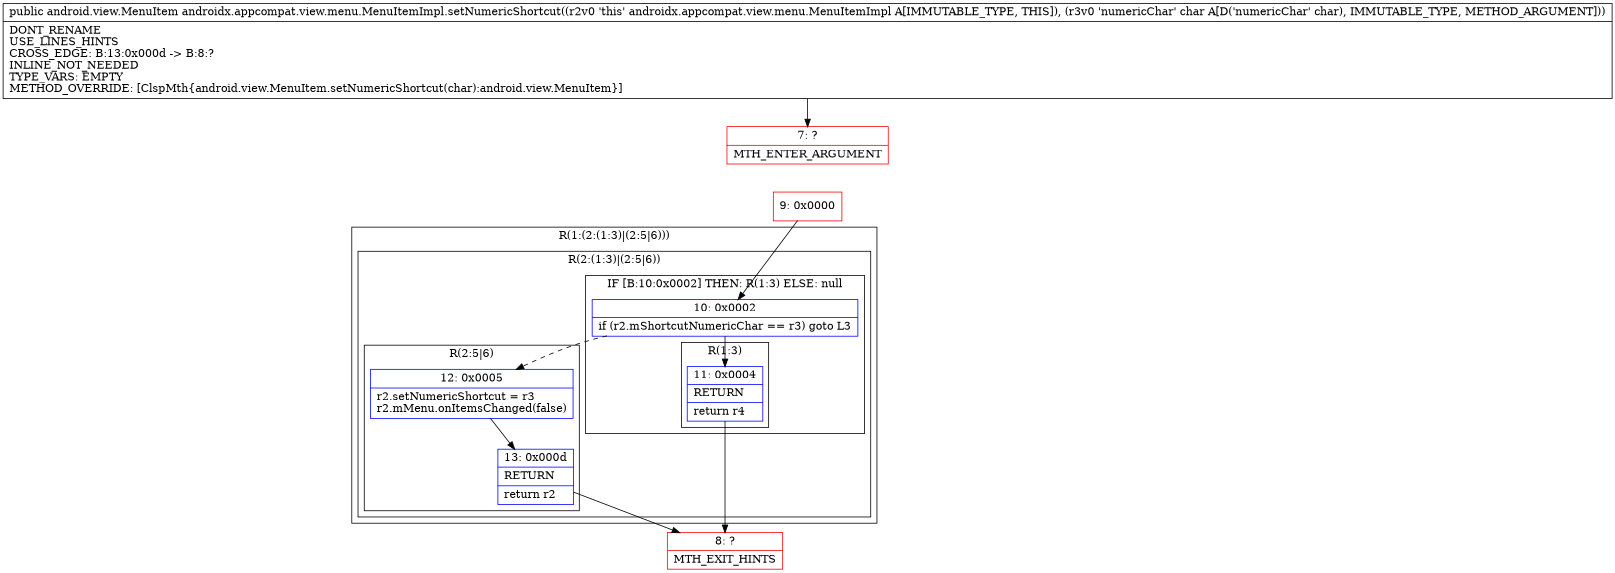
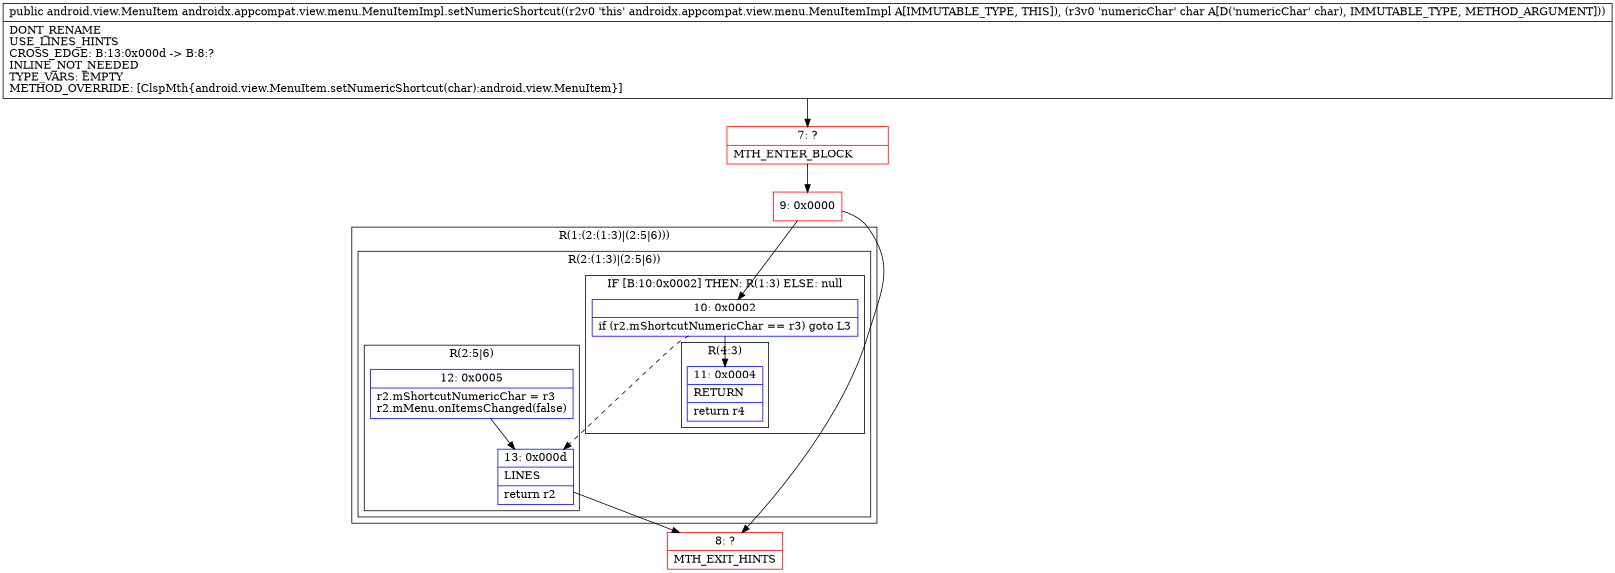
  digraph {
    node [color=blue shape=record]
    n1 [label="{11\:\ 0x0004|RETURN\l|return r4\l}"]
    n2 [label="{10\:\ 0x0002|if (r2.mShortcutNumericChar == r3) goto L3\l}"]
-   n3 [label="{12\:\ 0x0005|r2.setNumericShortcut = r3\lr2.mMenu.onItemsChanged(false)\l}"]
-   n4 [label="{13\:\ 0x000d|RETURN\l|return r2\l}"]
+   n3 [label="{12\:\ 0x0005|r2.mShortcutNumericChar = r3\lr2.mMenu.onItemsChanged(false)\l}"]
+   n4 [label="{13\:\ 0x000d|LINES\l|return r2\l}"]
    n5 [color=red label="{8\:\ ?|MTH_EXIT_HINTS\l}"]
-   n6 [color=red label="{7\:\ ?|MTH_ENTER_ARGUMENT\l}"]
+   n6 [color=red label="{7\:\ ?|MTH_ENTER_BLOCK\l}"]
    n7 [color=red label="{9\:\ 0x0000}"]
    n8 [label="{public android.view.MenuItem androidx.appcompat.view.menu.MenuItemImpl.setNumericShortcut((r2v0 'this' androidx.appcompat.view.menu.MenuItemImpl A[IMMUTABLE_TYPE, THIS]), (r3v0 'numericChar' char A[D('numericChar' char), IMMUTABLE_TYPE, METHOD_ARGUMENT]))  | DONT_RENAME\lUSE_LINES_HINTS\lCROSS_EDGE: B:13:0x000d \-\> B:8:?\lINLINE_NOT_NEEDED\lTYPE_VARS: EMPTY\lMETHOD_OVERRIDE: [ClspMth\{android.view.MenuItem.setNumericShortcut(char):android.view.MenuItem\}]\l}" color=""]
    subgraph cluster_1 {
      label="R(1:(2:(1:3)|(2:5|6)))"
      subgraph cluster_2 {
        label="R(2:(1:3)|(2:5|6))"
        subgraph cluster_3 {
          label="IF [B:10:0x0002] THEN: R(1:3) ELSE: null"
          n2
          subgraph cluster_4 {
-           label="R(1:3)"
+           label="R(4:3)"
            n1
          }
        }
        subgraph cluster_5 {
          label="R(2:5|6)"
          n3
          n4
        }
      }
    }
-   n1 -> n5
+   n7 -> n5
    n2 -> n1
-   n2 -> n3 [style=dashed]
+   n2 -> n4 [style=dashed]
    n3 -> n4
    n4 -> n5
+   n6 -> n7
    n7 -> n2
    n8 -> n6
  }
